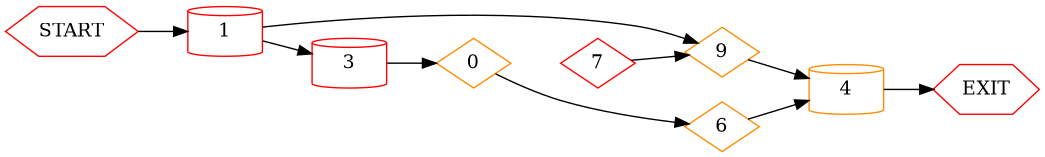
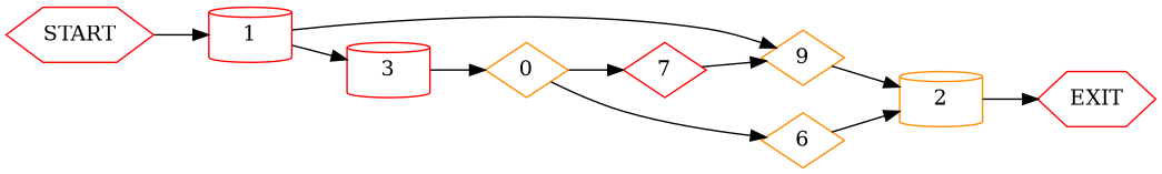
  digraph {
    rankdir=LR
    node [color=red shape=diamond]
    n1 [label=START shape=hexagon]
    1 [shape=cylinder]
    n3 [color=darkorange label=9]
    3 [shape=cylinder]
    n5 [label=EXIT shape=hexagon]
-   4 [color=darkorange shape=cylinder]
+   4 [color=darkorange shape=cylinder label=2]
    n7 [color=darkorange label=0]
    6 [color=darkorange]
    7
    n1 -> 1
    1 -> n3
    1 -> 3
    n3 -> 4
    3 -> n7
    4 -> n5
    n7 -> 6
+   n7 -> 7
    6 -> 4
    7 -> n3
  }
